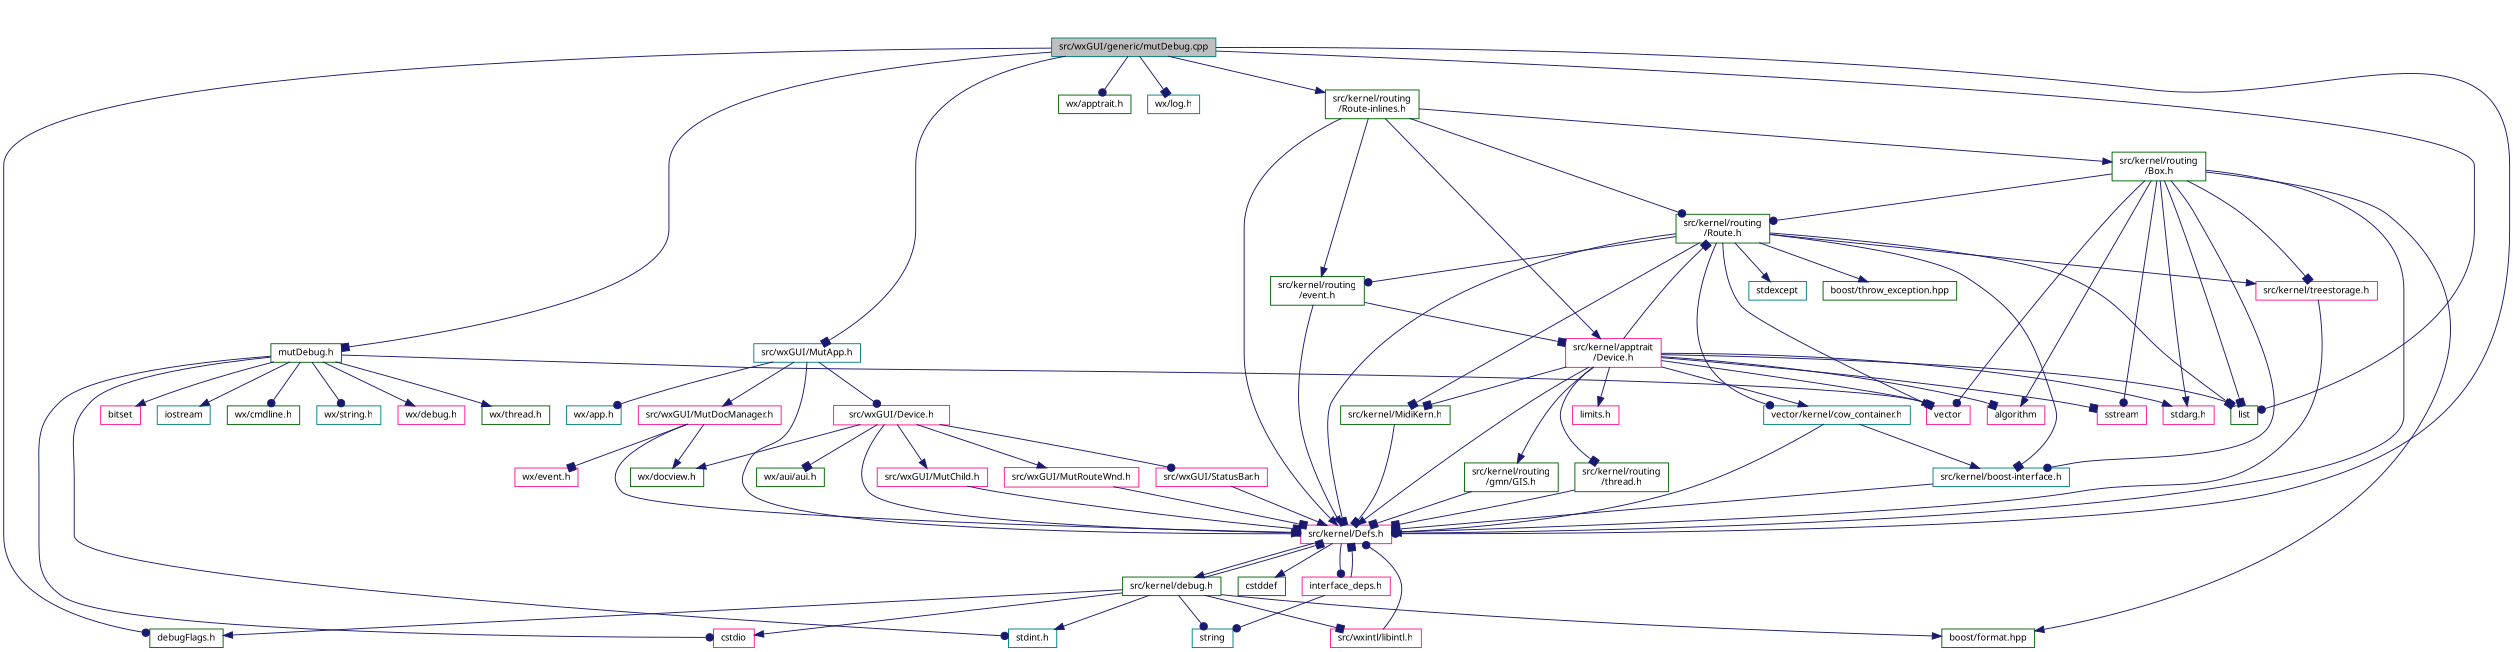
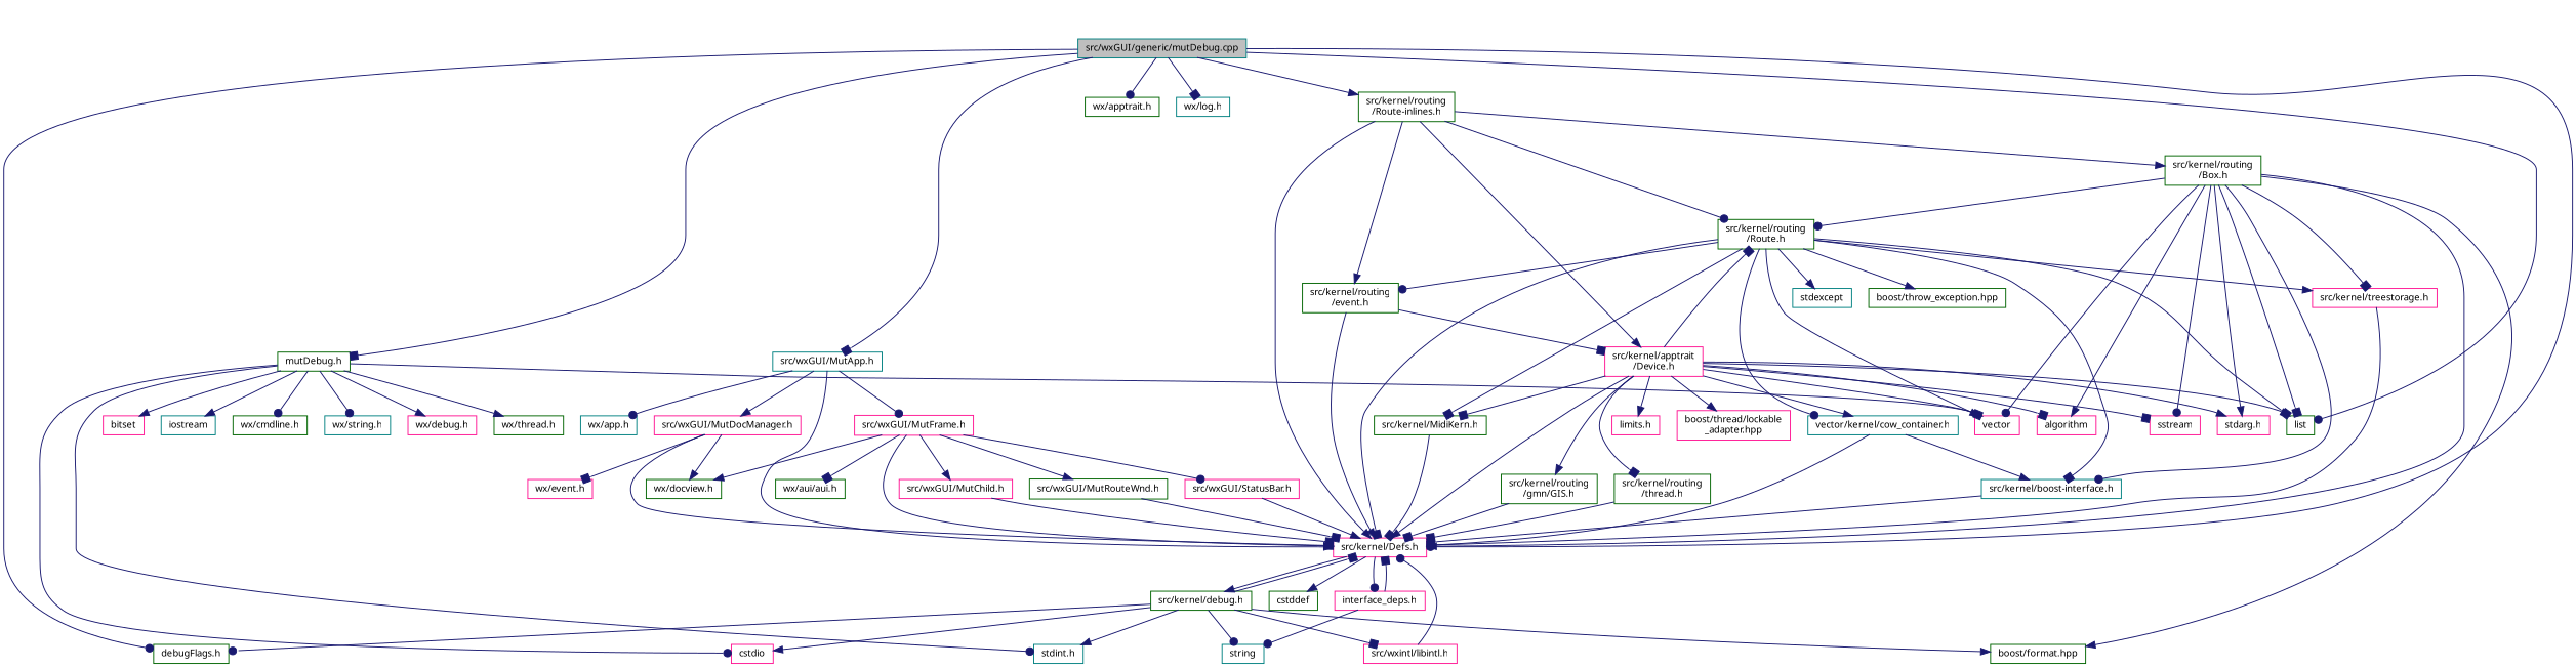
  digraph {
    node [color=darkgreen fillcolor=white fontname=Sans fontsize=10 shape=record style=filled]
    edge [arrowhead=normal color=midnightblue fontname=Sans fontsize=10 labelfontname=Sans labelfontsize=10 style=solid]
    n1 [color=teal fillcolor=grey75 fontcolor=black height=0.2 label="src/wxGUI/generic/mutDebug.cpp" width=0.4]
    n2 [color=deeppink height=0.2 label="src/kernel/Defs.h" width=0.4]
    n3 [height=0.2 label="debugFlags.h" width=0.4]
    n4 [color=teal height=0.2 label="src/wxGUI/MutApp.h" width=0.4]
    n5 [height=0.2 label="wx/apptrait.h" width=0.4]
    n6 [color=teal height=0.2 label="wx/log.h" width=0.4]
    n7 [height=0.2 label="mutDebug.h" width=0.4]
    n8 [height=0.2 label=list width=0.4]
    n9 [height=0.2 label="src/kernel/routing\l/Route-inlines.h" width=0.4]
    n10 [color=deeppink height=0.2 label="interface_deps.h" width=0.4]
    n11 [height=0.2 label=cstddef width=0.4]
    n12 [height=0.2 label="src/kernel/debug.h" width=0.4]
-   n13 [color=deeppink height=0.2 label="src/wxGUI/Device.h" width=0.4]
+   n13 [color=deeppink height=0.2 label="src/wxGUI/MutFrame.h" width=0.4]
    n14 [color=deeppink height=0.2 label="src/wxGUI/MutDocManager.h" width=0.4]
    n15 [color=teal height=0.2 label="wx/app.h" width=0.4]
    n16 [color=deeppink height=0.2 label=cstdio width=0.4]
    n17 [color=teal height=0.2 label="stdint.h" width=0.4]
    n18 [color=deeppink height=0.2 label=bitset width=0.4]
    n19 [color=teal height=0.2 label=iostream width=0.4]
    n20 [color=deeppink height=0.2 label=vector width=0.4]
    n21 [height=0.2 label="wx/cmdline.h" width=0.4]
    n22 [color=teal height=0.2 label="wx/string.h" width=0.4]
    n23 [color=deeppink height=0.2 label="wx/debug.h" width=0.4]
    n24 [height=0.2 label="wx/thread.h" width=0.4]
    n25 [height=0.2 label="src/kernel/routing\l/Route.h" width=0.4]
    n26 [height=0.2 label="src/kernel/routing\l/event.h" width=0.4]
    n27 [color=deeppink height=0.2 label="src/kernel/apptrait\l/Device.h" width=0.4]
    n28 [height=0.2 label="src/kernel/routing\l/Box.h" width=0.4]
    n29 [color=teal height=0.2 label=string width=0.4]
    n30 [color=deeppink height=0.2 label="src/wxintl/libintl.h" width=0.4]
    n31 [height=0.2 label="boost/format.hpp" width=0.4]
    n32 [color=deeppink height=0.2 label="src/wxGUI/MutChild.h" width=0.4]
    n33 [height=0.2 label="wx/aui/aui.h" width=0.4]
-   n34 [color=deeppink height=0.2 label="src/wxGUI/MutRouteWnd.h" width=0.4]
+   n34 [height=0.2 label="src/wxGUI/MutRouteWnd.h" width=0.4]
    n35 [color=deeppink height=0.2 label="src/wxGUI/StatusBar.h" width=0.4]
    n36 [height=0.2 label="wx/docview.h" width=0.4]
    n37 [color=deeppink height=0.2 label="wx/event.h" width=0.4]
    n38 [color=teal height=0.2 label="vector/kernel/cow_container.h" width=0.4]
    n39 [color=teal height=0.2 label="src/kernel/boost-interface.h" width=0.4]
    n40 [height=0.2 label="src/kernel/MidiKern.h" width=0.4]
    n41 [color=deeppink height=0.2 label="src/kernel/treestorage.h" width=0.4]
    n42 [color=teal height=0.2 label=stdexcept width=0.4]
    n43 [height=0.2 label="boost/throw_exception.hpp" width=0.4]
    n44 [height=0.2 label="src/kernel/routing\l/gmn/GIS.h" width=0.4]
    n45 [height=0.2 label="src/kernel/routing\l/thread.h" width=0.4]
+   n46 [color=deeppink height=0.2 label="boost/thread/lockable\l_adapter.hpp" width=0.4]
    n47 [color=deeppink height=0.2 label="limits.h" width=0.4]
    n48 [color=deeppink height=0.2 label=algorithm width=0.4]
    n49 [color=deeppink height=0.2 label=sstream width=0.4]
    n50 [color=deeppink height=0.2 label="stdarg.h" width=0.4]
    n1 -> n2 [arrowhead=dot]
    n1 -> n3 [arrowhead=dot]
    n1 -> n4 [arrowhead=box]
    n1 -> n5 [arrowhead=dot]
    n1 -> n6 [arrowhead=box]
    n1 -> n7 [arrowhead=box]
    n1 -> n8 [arrowhead=dot]
    n1 -> n9
    n2 -> n10 [arrowhead=dot]
    n2 -> n11
    n2 -> n12
    n4 -> n2
    n4 -> n13 [arrowhead=dot]
    n4 -> n14
    n4 -> n15 [arrowhead=dot]
    n7 -> n16 [arrowhead=dot]
    n7 -> n17 [arrowhead=dot]
    n7 -> n18
    n7 -> n19
    n7 -> n20
    n7 -> n21 [arrowhead=dot]
    n7 -> n22 [arrowhead=dot]
    n7 -> n23
    n7 -> n24
    n9 -> n2
    n9 -> n25 [arrowhead=dot]
    n9 -> n26
    n9 -> n27
    n9 -> n28
    n10 -> n2 [arrowhead=box]
    n10 -> n29 [arrowhead=dot]
    n12 -> n2 [arrowhead=box]
-   n12 -> n3
+   n12 -> n3 [arrowhead=dot]
    n12 -> n16
    n12 -> n17
    n12 -> n29 [arrowhead=dot]
    n12 -> n30 [arrowhead=box]
    n12 -> n31
    n13 -> n2
    n13 -> n32
    n13 -> n33 [arrowhead=box]
    n13 -> n34
    n13 -> n35 [arrowhead=dot]
    n13 -> n36
    n14 -> n2 [arrowhead=box]
    n14 -> n36
    n14 -> n37 [arrowhead=box]
    n25 -> n2 [arrowhead=box]
    n25 -> n8 [arrowhead=box]
    n25 -> n20
    n25 -> n26 [arrowhead=dot]
    n25 -> n38 [arrowhead=dot]
    n25 -> n39 [arrowhead=box]
    n25 -> n40 [arrowhead=box]
    n25 -> n41
    n25 -> n42
    n25 -> n43
    n26 -> n2
    n26 -> n27 [arrowhead=box]
    n27 -> n2
    n27 -> n8
    n27 -> n20 [arrowhead=box]
    n27 -> n25 [arrowhead=box]
    n27 -> n38
    n27 -> n40 [arrowhead=box]
    n27 -> n44
    n27 -> n45 [arrowhead=box]
+   n27 -> n46
    n27 -> n47
    n27 -> n48 [arrowhead=box]
    n27 -> n49 [arrowhead=box]
    n27 -> n50
    n28 -> n2
    n28 -> n8 [arrowhead=box]
    n28 -> n20 [arrowhead=dot]
    n28 -> n25 [arrowhead=dot]
    n28 -> n31
    n28 -> n39 [arrowhead=dot]
    n28 -> n41 [arrowhead=box]
    n28 -> n48
    n28 -> n49 [arrowhead=dot]
    n28 -> n50
    n30 -> n2 [arrowhead=dot]
    n32 -> n2 [arrowhead=box]
    n34 -> n2 [arrowhead=box]
    n35 -> n2
    n38 -> n2 [arrowhead=dot]
    n38 -> n39
    n39 -> n2 [arrowhead=box]
    n40 -> n2 [arrowhead=box]
    n41 -> n2 [arrowhead=box]
    n44 -> n2 [arrowhead=box]
    n45 -> n2 [arrowhead=box]
  }
